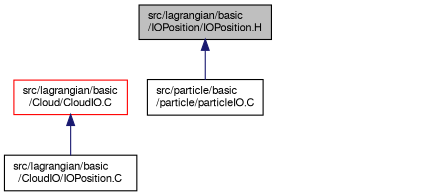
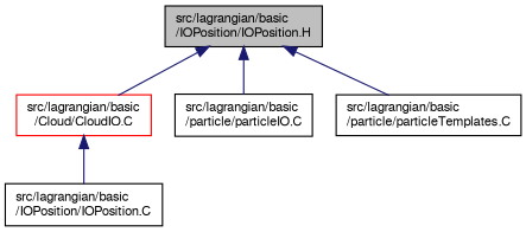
  digraph {
    node [color=black fontname=FreeSans fontsize=10 shape=record]
    edge [color=midnightblue dir=back fontname=FreeSans fontsize=10 labelfontname=FreeSans labelfontsize=10 style=solid]
    n1 [fillcolor=grey75 fontcolor=black height=0.2 label="src/lagrangian/basic\l/IOPosition/IOPosition.H" style=filled width=0.4]
    n2 [color=red height=0.2 label="src/lagrangian/basic\l/Cloud/CloudIO.C" width=0.4]
-   n3 [height=0.2 label="src/particle/basic\l/particle/particleIO.C" width=0.4]
-   n5 [height=0.2 label="src/lagrangian/basic\l/CloudIO/IOPosition.C" width=0.4]
+   n3 [height=0.2 label="src/lagrangian/basic\l/particle/particleIO.C" width=0.4]
+   n4 [height=0.2 label="src/lagrangian/basic\l/particle/particleTemplates.C" width=0.4]
+   n5 [height=0.2 label="src/lagrangian/basic\l/IOPosition/IOPosition.C" width=0.4]
+   n1 -> n2
    n1 -> n3
+   n1 -> n4
    n2 -> n5
  }
